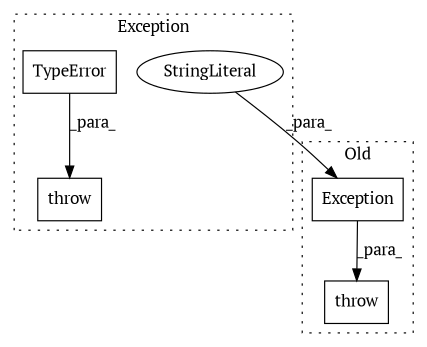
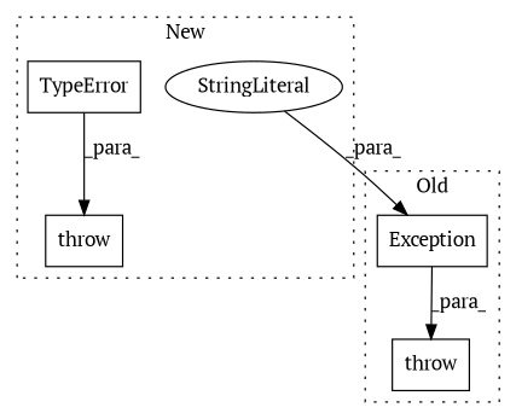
  digraph {
    fontname="PT Serif"
    node [a=32 fontname="PT Serif" l="10,1" shape=box]
    edge [fontname="PT Serif"]
    n1 [label=Exception s="456,498"]
    n2 [a=53 l=6 label=throw s=450]
    n3 [label=TypeError s="535,599"]
    n4 [a=53 l=6 label=throw s=529]
    n5 [a=45 l=54 label=StringLiteral s=545 shape=ellipse]
    subgraph cluster_1 {
      label=Old
      style=dotted
      n1
      n2
    }
    subgraph cluster_2 {
-     label=Exception
+     label=New
      style=dotted
      n3
      n4
      n5
    }
    n1 -> n2 [label=_para_]
    n3 -> n4 [label=_para_]
    n5 -> n1 [label=_para_]
  }
